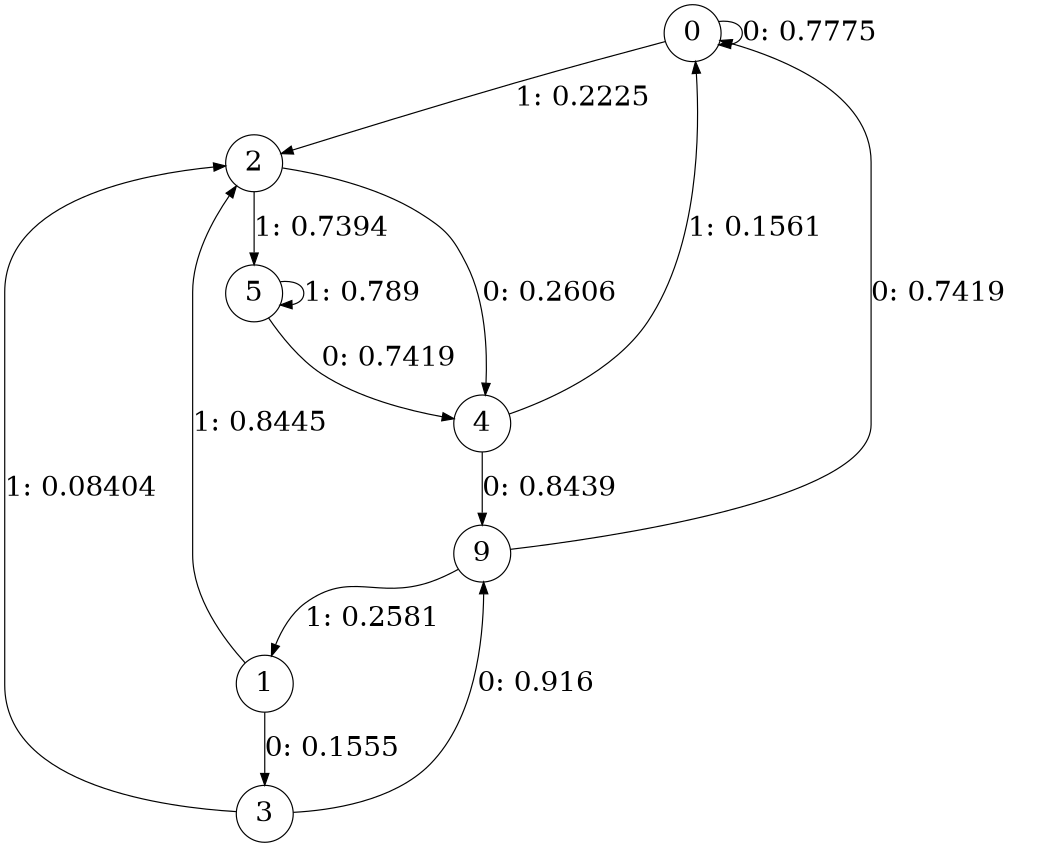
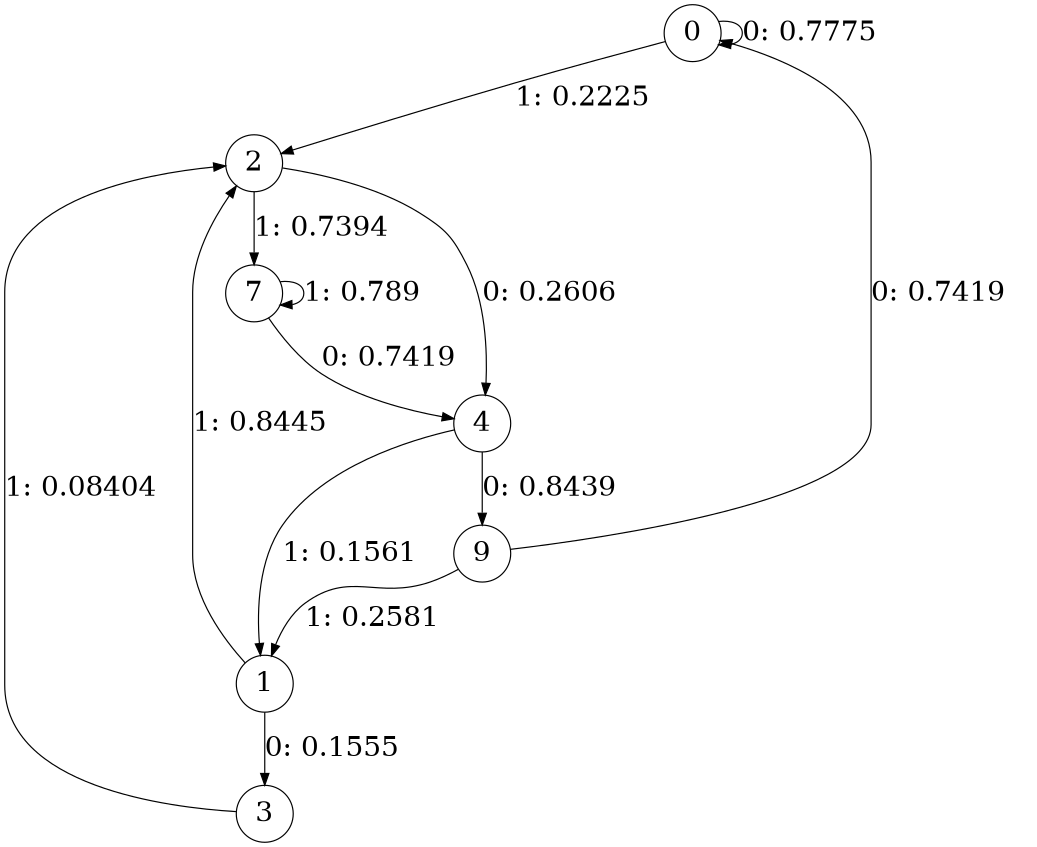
  digraph {
    node [fontsize=24 shape=circle]
    edge [fontsize=24]
    0
    2
    1
    3
    n5 [label=9]
    4
-   5
+   5 [label=7]
    0 -> 0 [label="0: 0.7775   "]
    0 -> 2 [label="1: 0.2225   "]
    2 -> 4 [label="0: 0.2606   "]
    2 -> 5 [label="1: 0.7394   "]
    1 -> 2 [label="1: 0.8445   "]
    1 -> 3 [label="0: 0.1555   "]
    3 -> 2 [label="1: 0.08404  "]
-   3 -> n5 [label="0: 0.916    "]
    n5 -> 0 [label="0: 0.7419   "]
    n5 -> 1 [label="1: 0.2581   "]
-   4 -> 0 [label="1: 0.1561   "]
+   4 -> 1 [label="1: 0.1561   "]
    4 -> n5 [label="0: 0.8439   "]
    5 -> 4 [label="0: 0.7419   "]
    5 -> 5 [label="1: 0.789    "]
  }
